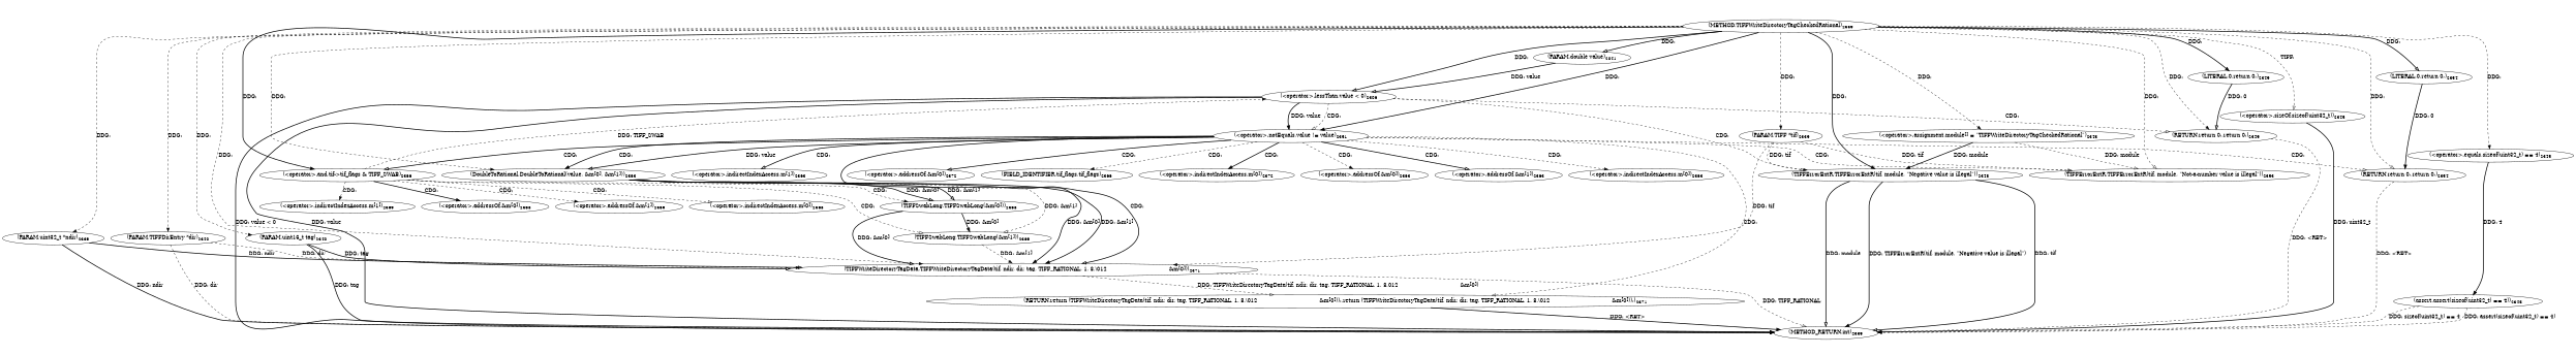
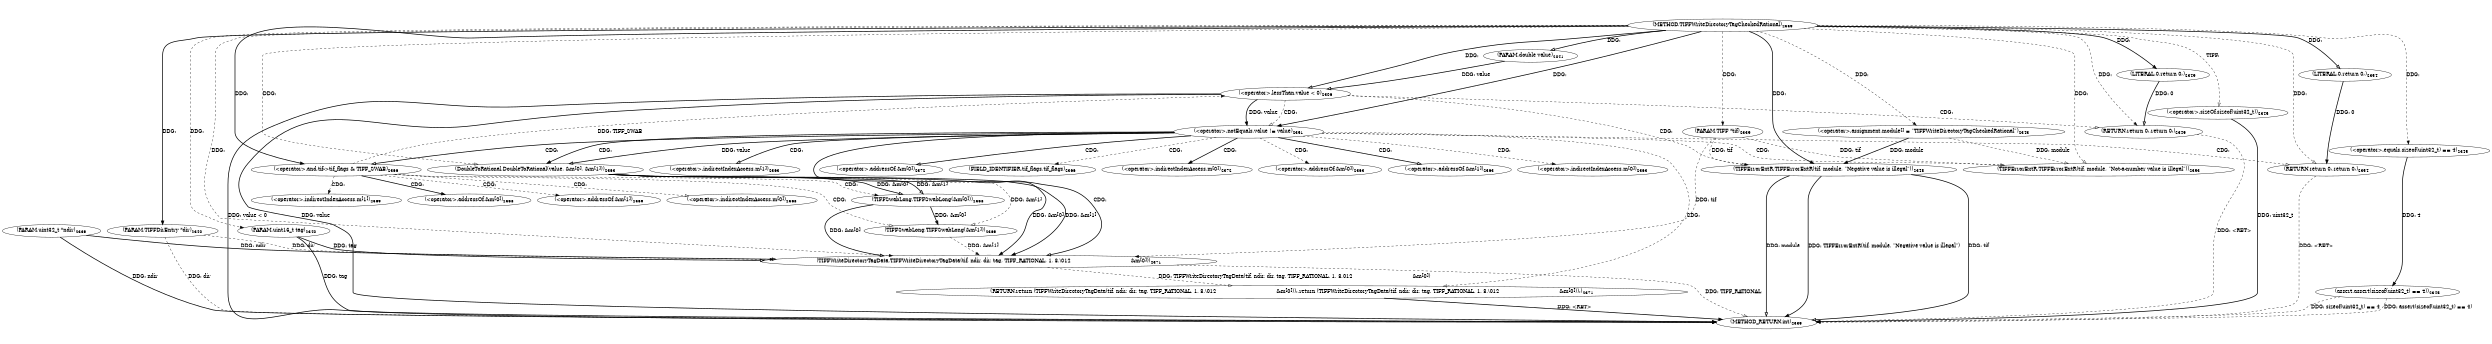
  digraph {
    edge [arrowhead=normal style=dashed]
    n1 [label=<(METHOD,TIFFWriteDirectoryTagCheckedRational)<SUB>2339</SUB>>]
    n2 [label=<(PARAM,TIFF *tif)<SUB>2339</SUB>>]
    n3 [label=<(PARAM,uint32_t *ndir)<SUB>2339</SUB>>]
    n4 [label=<(PARAM,TIFFDirEntry *dir)<SUB>2340</SUB>>]
    n5 [label=<(PARAM,uint16_t tag)<SUB>2340</SUB>>]
    n6 [label=<(PARAM,double value)<SUB>2041</SUB>>]
    n7 [label=<(&lt;operator&gt;.assignment,module[] = &quot;TIFFWriteDirectoryTagCheckedRational&quot;)<SUB>2343</SUB>>]
    n8 [label=<(&lt;operator&gt;.lessThan,value &lt; 0)<SUB>2306</SUB>>]
    n9 [label=<(&lt;operator&gt;.and,tif-&gt;tif_flags &amp; TIFF_SWAB)<SUB>2366</SUB>>]
    n10 [label=<(TIFFWriteDirectoryTagData,TIFFWriteDirectoryTagData(tif, ndir, dir, tag, TIFF_RATIONAL, 1, 8,\012                                      &amp;m[0]))<SUB>2371</SUB>>]
    n11 [label=<(&lt;operator&gt;.equals,sizeof(uint32_t) == 4)<SUB>2345</SUB>>]
    n12 [label=<(TIFFErrorExtR,TIFFErrorExtR(tif, module, &quot;Negative value is illegal&quot;))<SUB>2348</SUB>>]
    n13 [label=<(RETURN,return 0;,return 0;)<SUB>2349</SUB>>]
    n14 [label=<(&lt;operator&gt;.sizeOf,sizeof(uint32_t))<SUB>2345</SUB>>]
    n15 [label=<(LITERAL,0,return 0;)<SUB>2349</SUB>>]
    n16 [label=<(&lt;operator&gt;.notEquals,value != value)<SUB>2351</SUB>>]
    n17 [label=<(TIFFErrorExtR,TIFFErrorExtR(tif, module, &quot;Not-a-number value is illegal&quot;))<SUB>2353</SUB>>]
    n18 [label=<(RETURN,return 0;,return 0;)<SUB>2354</SUB>>]
    n19 [label=<(LITERAL,0,return 0;)<SUB>2354</SUB>>]
    n20 [label=<(DoubleToRational,DoubleToRational(value, &amp;m[0], &amp;m[1]))<SUB>2363</SUB>>]
    n21 [label=<(METHOD_RETURN,int)<SUB>2339</SUB>>]
    n22 [label=<(TIFFSwabLong,TIFFSwabLong(&amp;m[0]))<SUB>2368</SUB>>]
    n23 [label=<(TIFFSwabLong,TIFFSwabLong(&amp;m[1]))<SUB>2369</SUB>>]
    n24 [label=<(&lt;operator&gt;.addressOf,&amp;m[0])<SUB>2368</SUB>>]
    n25 [label=<(&lt;operator&gt;.addressOf,&amp;m[1])<SUB>2369</SUB>>]
    n26 [label=<(&lt;operator&gt;.indirectIndexAccess,m[0])<SUB>2368</SUB>>]
    n27 [label=<(&lt;operator&gt;.indirectIndexAccess,m[1])<SUB>2369</SUB>>]
    n28 [label=<(RETURN,return (TIFFWriteDirectoryTagData(tif, ndir, dir, tag, TIFF_RATIONAL, 1, 8,\012                                      &amp;m[0]));,return (TIFFWriteDirectoryTagData(tif, ndir, dir, tag, TIFF_RATIONAL, 1, 8,\012                                      &amp;m[0]));)<SUB>2371</SUB>>]
    n29 [label=<(assert,assert(sizeof(uint32_t) == 4))<SUB>2345</SUB>>]
    n30 [label=<(&lt;operator&gt;.addressOf,&amp;m[0])<SUB>2372</SUB>>]
    n31 [label=<(FIELD_IDENTIFIER,tif_flags,tif_flags)<SUB>2366</SUB>>]
    n32 [label=<(&lt;operator&gt;.indirectIndexAccess,m[0])<SUB>2372</SUB>>]
    n33 [label=<(&lt;operator&gt;.addressOf,&amp;m[0])<SUB>2363</SUB>>]
    n34 [label=<(&lt;operator&gt;.addressOf,&amp;m[1])<SUB>2363</SUB>>]
    n35 [label=<(&lt;operator&gt;.indirectIndexAccess,m[0])<SUB>2363</SUB>>]
    n36 [label=<(&lt;operator&gt;.indirectIndexAccess,m[1])<SUB>2363</SUB>>]
    n1 -> n2 [label="DDG: "]
-   n1 -> n3 [label="DDG: "]
-   n1 -> n4 [label="DDG: "]
+   n1 -> n4 [label="DDG: " style=bold]
    n1 -> n5 [label="DDG: "]
    n1 -> n6 [arrowhead=onormal label="DDG: " style=bold]
    n1 -> n7 [label="DDG: "]
    n1 -> n8 [arrowhead=onormal label="DDG: " style=bold]
    n1 -> n9 [label="DDG: " style=bold]
    n1 -> n10 [label="DDG: "]
    n1 -> n11 [label="DDG: "]
    n1 -> n12 [label="DDG: " style=bold]
    n1 -> n13 [label="DDG: "]
    n1 -> n14 [arrowhead=onormal label="TIFF: "]
    n1 -> n15 [label="DDG: " style=bold]
    n1 -> n16 [label="DDG: " style=bold]
    n1 -> n17 [arrowhead=onormal label="DDG: "]
    n1 -> n18 [arrowhead=onormal label="DDG: "]
    n1 -> n19 [arrowhead=onormal label="DDG: " style=bold]
-   n1 -> n20 [label="DDG: "]
+   n1 -> n20 [arrowhead=onormal label="DDG: "]
    n2 -> n10 [label="DDG: tif"]
    n2 -> n12 [label="DDG: tif"]
    n2 -> n17 [arrowhead=onormal label="DDG: tif"]
    n3 -> n10 [arrowhead=onormal label="DDG: ndir" style=bold]
    n3 -> n21 [arrowhead=onormal label="DDG: ndir" style=bold]
    n4 -> n10 [label="DDG: dir"]
    n4 -> n21 [label="DDG: dir"]
    n5 -> n10 [arrowhead=onormal label="DDG: tag" style=bold]
    n5 -> n21 [label="DDG: tag" style=bold]
    n6 -> n8 [arrowhead=onormal label="DDG: value" style=bold]
    n7 -> n12 [label="DDG: module" style=bold]
    n7 -> n17 [arrowhead=onormal label="DDG: module"]
    n8 -> n12 [arrowhead=onormal label="CDG: "]
    n8 -> n13 [arrowhead=onormal label="CDG: "]
    n8 -> n16 [label="DDG: value" style=bold]
    n8 -> n16 [arrowhead=onormal label="CDG: "]
    n8 -> n21 [label="DDG: value" style=bold]
    n8 -> n21 [arrowhead=onormal label="DDG: value &lt; 0" style=bold]
    n9 -> n8 [label="DDG: TIFF_SWAB"]
    n9 -> n22 [label="CDG: "]
    n9 -> n23 [arrowhead=onormal label="CDG: "]
    n9 -> n24 [label="CDG: " style=bold]
    n9 -> n25 [label="CDG: "]
    n9 -> n26 [arrowhead=onormal label="CDG: "]
    n9 -> n27 [label="CDG: "]
    n10 -> n21 [arrowhead=onormal label="DDG: TIFF_RATIONAL"]
    n10 -> n28 [arrowhead=onormal label="DDG: TIFFWriteDirectoryTagData(tif, ndir, dir, tag, TIFF_RATIONAL, 1, 8,\012                                      &amp;m[0])"]
    n11 -> n29 [label="DDG: 4" style=bold]
    n12 -> n21 [arrowhead=onormal label="DDG: tif" style=bold]
    n12 -> n21 [arrowhead=onormal label="DDG: module" style=bold]
    n12 -> n21 [label="DDG: TIFFErrorExtR(tif, module, &quot;Negative value is illegal&quot;)" style=bold]
    n13 -> n21 [arrowhead=onormal label="DDG: &lt;RET&gt;"]
    n14 -> n21 [arrowhead=onormal label="DDG: uint32_t" style=bold]
    n15 -> n13 [arrowhead=onormal label="DDG: 0" style=bold]
    n16 -> n9 [arrowhead=onormal label="CDG: " style=bold]
    n16 -> n10 [arrowhead=onormal label="CDG: " style=bold]
    n16 -> n17 [arrowhead=onormal label="CDG: "]
    n16 -> n18 [arrowhead=onormal label="CDG: "]
    n16 -> n20 [arrowhead=onormal label="DDG: value" style=bold]
    n16 -> n20 [label="CDG: " style=bold]
    n16 -> n28 [arrowhead=onormal label="CDG: "]
    n16 -> n30 [arrowhead=onormal label="CDG: " style=bold]
    n16 -> n31 [label="CDG: "]
    n16 -> n32 [label="CDG: " style=bold]
    n16 -> n33 [label="CDG: "]
    n16 -> n34 [arrowhead=onormal label="CDG: " style=bold]
    n16 -> n35 [label="CDG: "]
    n16 -> n36 [arrowhead=onormal label="CDG: " style=bold]
    n18 -> n21 [label="DDG: &lt;RET&gt;"]
    n19 -> n18 [label="DDG: 0" style=bold]
    n20 -> n10 [label="DDG: &amp;m[0]" style=bold]
    n20 -> n10 [label="DDG: &amp;m[1]" style=bold]
    n20 -> n22 [arrowhead=onormal label="DDG: &amp;m[0]" style=bold]
    n20 -> n22 [arrowhead=onormal label="DDG: &amp;m[1]" style=bold]
    n20 -> n23 [arrowhead=onormal label="DDG: &amp;m[1]"]
    n22 -> n10 [arrowhead=onormal label="DDG: &amp;m[0]" style=bold]
    n22 -> n23 [label="DDG: &amp;m[0]" style=bold]
    n23 -> n10 [label="DDG: &amp;m[1]"]
    n28 -> n21 [label="DDG: &lt;RET&gt;" style=bold]
    n29 -> n21 [arrowhead=onormal label="DDG: sizeof(uint32_t) == 4"]
    n29 -> n21 [label="DDG: assert(sizeof(uint32_t) == 4)"]
  }
